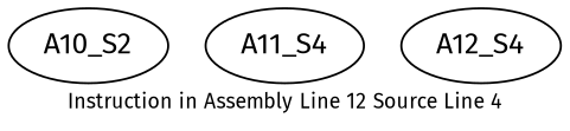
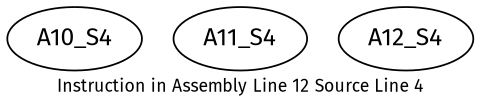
  digraph {
    fontsize=10
    label="Instruction in Assembly Line 12 Source Line 4"
    fontname="Fira Sans"
    node [fontname="Fira Sans"]
-   A10_S4 [label=A10_S2]
+   A10_S4
    A11_S4
    A12_S4
  }
